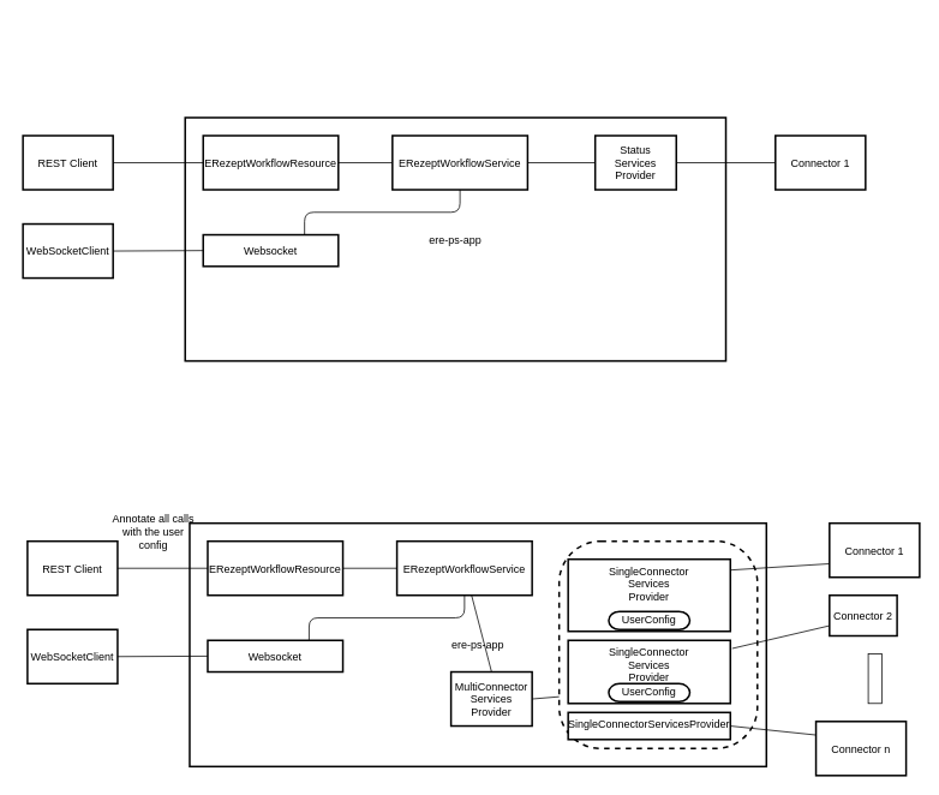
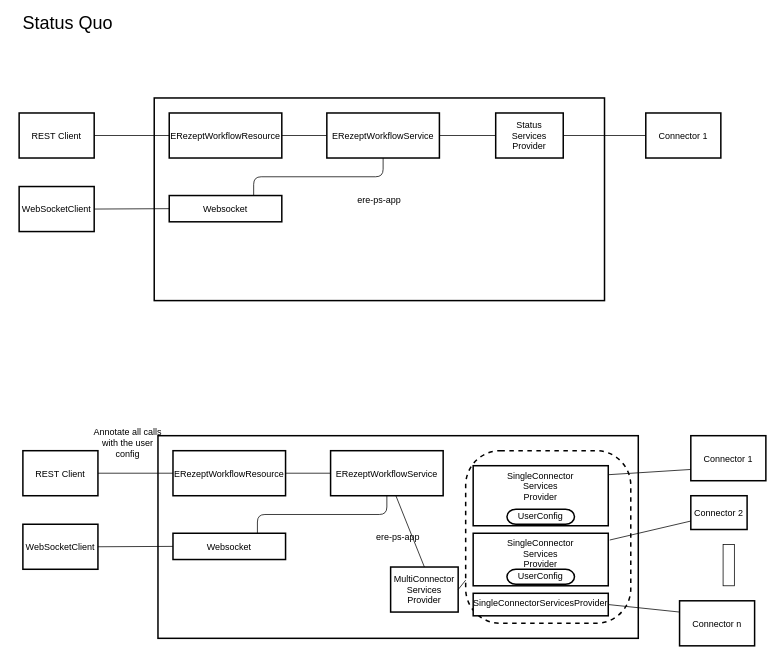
  <mxCell id="0" />
  <mxCell id="1" parent="0" />
  <mxCell id="2" value="Connector 1" style="shape=agent;offsetSize=8;strokeWidth=2;" vertex="1" parent="1"><mxGeometry x="920" y="580" width="100" height="60" as="geometry" /></mxCell>
  <mxCell id="3" value="Connector 2" style="shape=agent;offsetSize=8;strokeWidth=2;" vertex="1" parent="1"><mxGeometry x="920" y="660" width="75" height="45" as="geometry" /></mxCell>
  <mxCell id="4" value="Connector n" style="shape=agent;offsetSize=8;strokeWidth=2;" vertex="1" parent="1"><mxGeometry x="905" y="800" width="100" height="60" as="geometry" /></mxCell>
  <mxCell id="5" value="" style="shape=dot3;vertical=true;connectable=0;" vertex="1" parent="1"><mxGeometry x="963" y="725" width="15" height="55" as="geometry" /></mxCell>
  <mxCell id="6" value="ere-ps-app" style="shape=agent;offsetSize=8;strokeWidth=2;" vertex="1" parent="1"><mxGeometry x="210" y="580" width="640" height="270" as="geometry" /></mxCell>
- <mxCell id="7" value="MultiConnector&#10;Services&#10;Provider" style="shape=agent;offsetSize=8;strokeWidth=2;" vertex="1" parent="1"><mxGeometry x="500" y="745" width="90" height="60" as="geometry" /></mxCell>
+ <mxCell id="7" value="MultiConnector&#10;Services&#10;Provider" style="shape=agent;offsetSize=8;strokeWidth=2;" vertex="1" parent="1"><mxGeometry x="520" y="755" width="90" height="60" as="geometry" /></mxCell>
  <mxCell id="8" value="ERezeptWorkflowService" style="shape=agent;offsetSize=8;strokeWidth=2;" vertex="1" parent="1"><mxGeometry x="440" y="600" width="150" height="60" as="geometry" /></mxCell>
  <mxCell id="9" value="Websocket" style="shape=agent;offsetSize=8;strokeWidth=2;" vertex="1" parent="1"><mxGeometry x="230" y="710" width="150" height="35" as="geometry" /></mxCell>
  <mxCell id="10" value="ERezeptWorkflowResource" style="shape=agent;offsetSize=8;strokeWidth=2;" vertex="1" parent="1"><mxGeometry x="230" y="600" width="150" height="60" as="geometry" /></mxCell>
  <mxCell id="11" value="" style="shape=useedge;vertical=true;edgeStyle=elbowEdgeStyle;elbow=vertical;endArrow=none;useSignPosition=up;useSignDirection=none;exitX=0.75;exitY=0;exitDx=0;exitDy=0;entryX=0.5;entryY=1;entryDx=0;entryDy=0;" edge="1" parent="1" source="9" target="8"><mxGeometry width="70" height="160" relative="1" as="geometry"><mxPoint x="450" y="850" as="sourcePoint" /><mxPoint x="520" y="690" as="targetPoint" /></mxGeometry></mxCell>
  <mxCell id="12" value="" style="shape=useedge;endArrow=none;useSignPosition=up;useSignDirection=none;exitX=0;exitY=0.5;exitDx=0;exitDy=0;" edge="1" parent="1" source="8"><mxGeometry width="160" relative="1" as="geometry"><mxPoint x="280" y="630" as="sourcePoint" /><mxPoint x="380" y="630" as="targetPoint" /></mxGeometry></mxCell>
  <mxCell id="13" value="REST Client" style="shape=agent;offsetSize=8;strokeWidth=2;" vertex="1" parent="1"><mxGeometry x="30" y="600" width="100" height="60" as="geometry" /></mxCell>
  <mxCell id="14" value="" style="shape=useedge;endArrow=none;useSignPosition=up;useSignDirection=none;" edge="1" parent="1" source="13" target="10"><mxGeometry width="160" relative="1" as="geometry"><mxPoint x="130" y="630" as="sourcePoint" /><mxPoint x="290" y="630" as="targetPoint" /></mxGeometry></mxCell>
  <mxCell id="15" value="WebSocketClient" style="shape=agent;offsetSize=8;strokeWidth=2;" vertex="1" parent="1"><mxGeometry x="30" y="698" width="100" height="60" as="geometry" /></mxCell>
  <mxCell id="16" value="" style="shape=useedge;endArrow=none;useSignPosition=up;useSignDirection=none;exitX=1;exitY=0.5;exitDx=0;exitDy=0;entryX=0;entryY=0.5;entryDx=0;entryDy=0;" edge="1" parent="1" source="15" target="9"><mxGeometry width="160" relative="1" as="geometry"><mxPoint x="150" y="720" as="sourcePoint" /><mxPoint x="310" y="720" as="targetPoint" /></mxGeometry></mxCell>
  <mxCell id="17" value="" style="rounded=1;whiteSpace=wrap;html=1;arcSize=21;strokeWidth=2;dashed=1;" vertex="1" parent="1"><mxGeometry x="620" y="600" width="220" height="230" as="geometry" /></mxCell>
  <mxCell id="18" value="" style="shape=useedge;vertical=true;endArrow=none;useSignPosition=left;useSignDirection=none;exitX=0.5;exitY=0;exitDx=0;exitDy=0;" edge="1" parent="1" source="7" target="8"><mxGeometry height="160" relative="1" as="geometry"><mxPoint x="560" y="850" as="sourcePoint" /><mxPoint x="560" y="690" as="targetPoint" /></mxGeometry></mxCell>
  <mxCell id="19" value="SingleConnector&#10;Services&#10;Provider" style="shape=agent;offsetSize=8;strokeWidth=2;verticalAlign=top;" vertex="1" parent="1"><mxGeometry x="630" y="620" width="180" height="80" as="geometry" /></mxCell>
  <mxCell id="20" value="Connector 1" style="shape=agent;offsetSize=8;strokeWidth=2;" vertex="1" parent="1"><mxGeometry x="860" y="150" width="100" height="60" as="geometry" /></mxCell>
  <mxCell id="21" value="ere-ps-app" style="shape=agent;offsetSize=8;strokeWidth=2;" vertex="1" parent="1"><mxGeometry x="205" y="130" width="600" height="270" as="geometry" /></mxCell>
  <mxCell id="22" value="Status&#10;Services&#10;Provider" style="shape=agent;offsetSize=8;strokeWidth=2;" vertex="1" parent="1"><mxGeometry x="660" y="150" width="90" height="60" as="geometry" /></mxCell>
  <mxCell id="23" value="ERezeptWorkflowService" style="shape=agent;offsetSize=8;strokeWidth=2;" vertex="1" parent="1"><mxGeometry x="435" y="150" width="150" height="60" as="geometry" /></mxCell>
  <mxCell id="24" value="Websocket" style="shape=agent;offsetSize=8;strokeWidth=2;" vertex="1" parent="1"><mxGeometry x="225" y="260" width="150" height="35" as="geometry" /></mxCell>
  <mxCell id="25" value="ERezeptWorkflowResource" style="shape=agent;offsetSize=8;strokeWidth=2;" vertex="1" parent="1"><mxGeometry x="225" y="150" width="150" height="60" as="geometry" /></mxCell>
  <mxCell id="26" value="" style="shape=useedge;vertical=true;edgeStyle=elbowEdgeStyle;elbow=vertical;endArrow=none;useSignPosition=up;useSignDirection=none;exitX=0.75;exitY=0;exitDx=0;exitDy=0;entryX=0.5;entryY=1;entryDx=0;entryDy=0;" edge="1" parent="1" source="24" target="23"><mxGeometry width="70" height="160" relative="1" as="geometry"><mxPoint x="445" y="400" as="sourcePoint" /><mxPoint x="515" y="240" as="targetPoint" /></mxGeometry></mxCell>
  <mxCell id="27" value="" style="shape=useedge;endArrow=none;useSignPosition=up;useSignDirection=none;exitX=0;exitY=0.5;exitDx=0;exitDy=0;" edge="1" parent="1" source="23"><mxGeometry width="160" relative="1" as="geometry"><mxPoint x="275" y="180" as="sourcePoint" /><mxPoint x="375" y="180" as="targetPoint" /></mxGeometry></mxCell>
  <mxCell id="28" value="REST Client" style="shape=agent;offsetSize=8;strokeWidth=2;" vertex="1" parent="1"><mxGeometry x="25" y="150" width="100" height="60" as="geometry" /></mxCell>
  <mxCell id="29" value="" style="shape=useedge;endArrow=none;useSignPosition=up;useSignDirection=none;" edge="1" parent="1" source="28" target="25"><mxGeometry width="160" relative="1" as="geometry"><mxPoint x="125" y="180" as="sourcePoint" /><mxPoint x="285" y="180" as="targetPoint" /></mxGeometry></mxCell>
  <mxCell id="30" value="WebSocketClient" style="shape=agent;offsetSize=8;strokeWidth=2;" vertex="1" parent="1"><mxGeometry x="25" y="248" width="100" height="60" as="geometry" /></mxCell>
  <mxCell id="31" value="" style="shape=useedge;endArrow=none;useSignPosition=up;useSignDirection=none;exitX=1;exitY=0.5;exitDx=0;exitDy=0;entryX=0;entryY=0.5;entryDx=0;entryDy=0;" edge="1" parent="1" source="30" target="24"><mxGeometry width="160" relative="1" as="geometry"><mxPoint x="145" y="270" as="sourcePoint" /><mxPoint x="305" y="270" as="targetPoint" /></mxGeometry></mxCell>
  <mxCell id="32" value="" style="shape=useedge;endArrow=none;useSignPosition=up;useSignDirection=none;exitX=1;exitY=0.5;exitDx=0;exitDy=0;" edge="1" parent="1" source="23"><mxGeometry width="160" relative="1" as="geometry"><mxPoint x="640" y="180" as="sourcePoint" /><mxPoint x="660" y="180" as="targetPoint" /></mxGeometry></mxCell>
  <mxCell id="33" value="" style="shape=useedge;endArrow=none;useSignPosition=up;useSignDirection=none;exitX=1;exitY=0.5;exitDx=0;exitDy=0;entryX=0;entryY=0.5;entryDx=0;entryDy=0;dx=80;dy=0;" edge="1" parent="1" source="22" target="20"><mxGeometry width="160" relative="1" as="geometry"><mxPoint x="800" y="190" as="sourcePoint" /><mxPoint x="960" y="190" as="targetPoint" /></mxGeometry></mxCell>
  <mxCell id="34" value="UserConfig" style="rounded=1;whiteSpace=wrap;html=1;arcSize=60;strokeWidth=2;" vertex="1" parent="1"><mxGeometry x="675" y="678" width="90" height="20" as="geometry" /></mxCell>
  <mxCell id="35" value="" style="shape=useedge;endArrow=none;useSignPosition=up;useSignDirection=none;entryX=0;entryY=0.75;entryDx=0;entryDy=0;exitX=1;exitY=0.15;exitDx=0;exitDy=0;dx=60;dy=0;exitPerimeter=0;" edge="1" parent="1" source="19" target="2"><mxGeometry width="160" relative="1" as="geometry"><mxPoint x="790" y="630" as="sourcePoint" /><mxPoint x="950" y="630" as="targetPoint" /></mxGeometry></mxCell>
  <mxCell id="36" value="" style="shape=updateedge;endArrow=none;exitX=1;exitY=0.5;exitDx=0;exitDy=0;entryX=0;entryY=0.75;entryDx=0;entryDy=0;" edge="1" parent="1" source="7" target="17"><mxGeometry width="80" height="30" relative="1" as="geometry"><mxPoint x="570" y="785" as="sourcePoint" /><mxPoint x="650" y="785" as="targetPoint" /></mxGeometry></mxCell>
  <mxCell id="37" value="SingleConnector&#10;Services&#10;Provider" style="shape=agent;offsetSize=8;strokeWidth=2;verticalAlign=top;" vertex="1" parent="1"><mxGeometry x="630" y="710" width="180" height="70" as="geometry" /></mxCell>
  <mxCell id="38" value="UserConfig" style="rounded=1;whiteSpace=wrap;html=1;arcSize=60;strokeWidth=2;" vertex="1" parent="1"><mxGeometry x="675" y="758" width="90" height="20" as="geometry" /></mxCell>
  <mxCell id="39" value="" style="shape=useedge;endArrow=none;useSignPosition=up;useSignDirection=none;exitX=1.011;exitY=0.129;exitDx=0;exitDy=0;entryX=0;entryY=0.75;entryDx=0;entryDy=0;exitPerimeter=0;" edge="1" parent="1" source="37" target="3"><mxGeometry width="160" relative="1" as="geometry"><mxPoint x="820" y="720" as="sourcePoint" /><mxPoint x="980" y="720" as="targetPoint" /></mxGeometry></mxCell>
  <mxCell id="40" value="SingleConnectorServicesProvider" style="shape=agent;offsetSize=8;strokeWidth=2;verticalAlign=top;" vertex="1" parent="1"><mxGeometry x="630" y="790" width="180" height="30" as="geometry" /></mxCell>
  <mxCell id="41" value="" style="shape=useedge;endArrow=none;useSignPosition=up;useSignDirection=none;exitX=1;exitY=0.5;exitDx=0;exitDy=0;entryX=0;entryY=0.25;entryDx=0;entryDy=0;" edge="1" parent="1" source="40" target="4"><mxGeometry width="160" relative="1" as="geometry"><mxPoint x="850" y="820" as="sourcePoint" /><mxPoint x="1010" y="820" as="targetPoint" /></mxGeometry></mxCell>
+ <mxCell id="42" value="&lt;font style=&quot;font-size: 24px&quot;&gt;Status Quo&lt;/font&gt;" style="text;html=1;strokeColor=none;fillColor=none;align=center;verticalAlign=middle;whiteSpace=wrap;rounded=0;" vertex="1" parent="1"><mxGeometry x="20" y="20" width="140" height="20" as="geometry" /></mxCell>
  <mxCell id="43" value="Annotate all calls with the user config" style="text;html=1;strokeColor=none;fillColor=none;align=center;verticalAlign=middle;whiteSpace=wrap;rounded=0;" vertex="1" parent="1"><mxGeometry x="120" y="580" width="100" height="20" as="geometry" /></mxCell>
